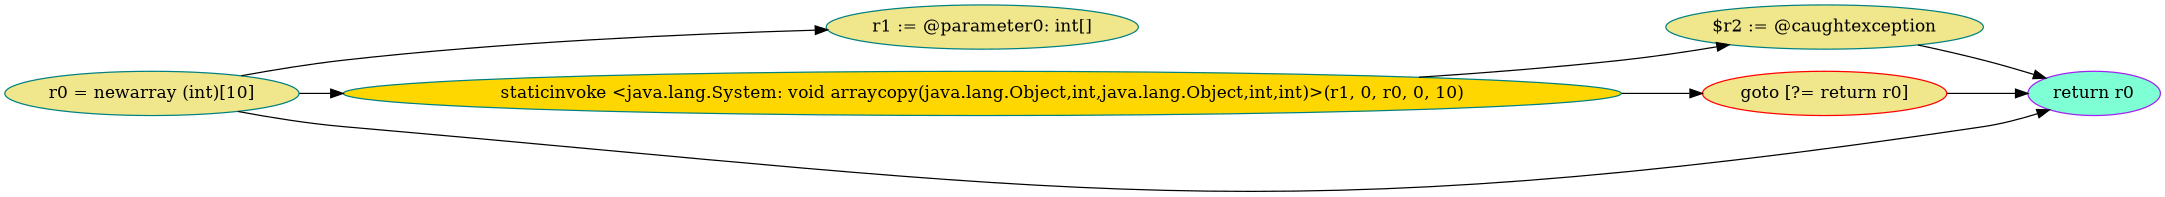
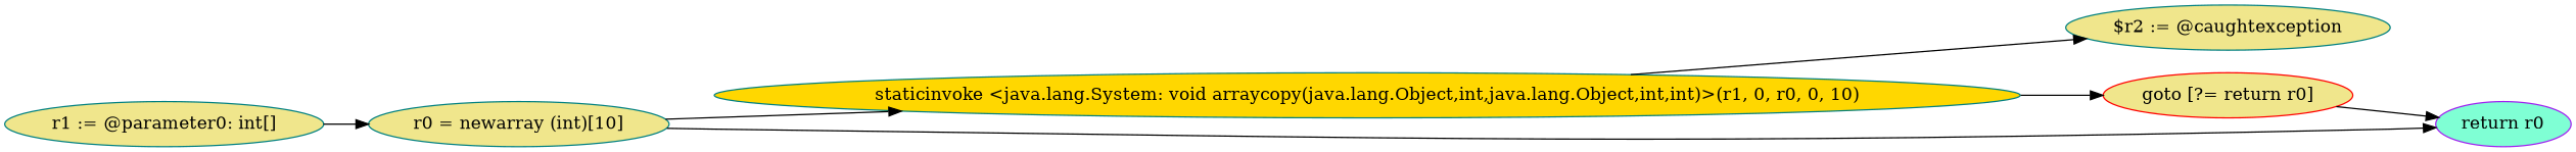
  digraph {
    rankdir=LR
    node [color=teal fillcolor=khaki style=filled]
    "r1 := @parameter0: int[]"
    "r0 = newarray (int)[10]"
    "staticinvoke <java.lang.System: void arraycopy(java.lang.Object,int,java.lang.Object,int,int)>(r1, 0, r0, 0, 10)" [fillcolor=gold]
    "return r0" [color=purple fillcolor=aquamarine]
    "$r2 := @caughtexception"
    "goto [?= return r0]" [color=red]
-   "r0 = newarray (int)[10]" -> "r1 := @parameter0: int[]"
+   "r1 := @parameter0: int[]" -> "r0 = newarray (int)[10]"
    "r0 = newarray (int)[10]" -> "staticinvoke <java.lang.System: void arraycopy(java.lang.Object,int,java.lang.Object,int,int)>(r1, 0, r0, 0, 10)"
    "r0 = newarray (int)[10]" -> "return r0"
    "staticinvoke <java.lang.System: void arraycopy(java.lang.Object,int,java.lang.Object,int,int)>(r1, 0, r0, 0, 10)" -> "$r2 := @caughtexception"
    "staticinvoke <java.lang.System: void arraycopy(java.lang.Object,int,java.lang.Object,int,int)>(r1, 0, r0, 0, 10)" -> "goto [?= return r0]"
-   "$r2 := @caughtexception" -> "return r0"
    "goto [?= return r0]" -> "return r0"
  }
